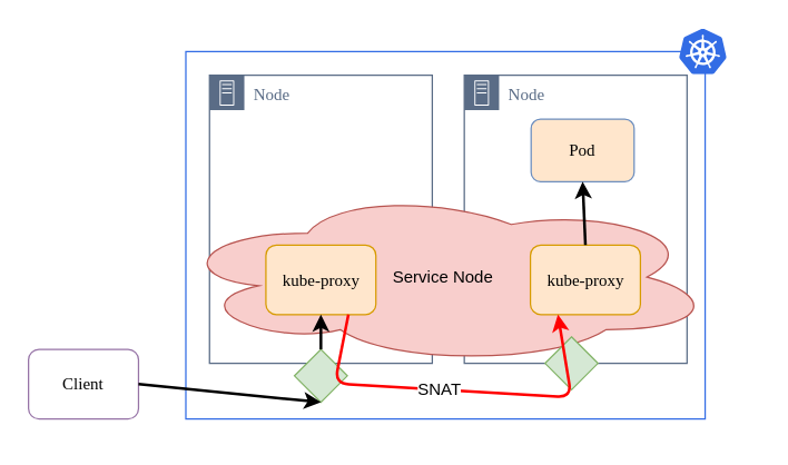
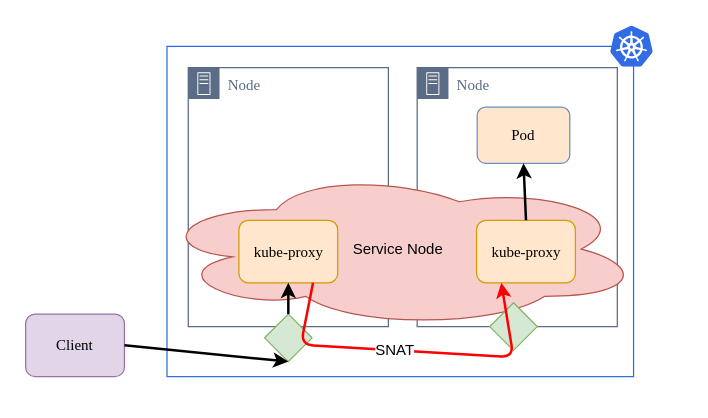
  <mxCell id="0" />
  <mxCell id="1" parent="0" />
  <mxCell id="2" value="" style="group;verticalAlign=bottom;" parent="1" vertex="1" connectable="0"><mxGeometry x="53" y="20.5" width="491" height="291" as="geometry" /></mxCell>
  <mxCell id="3" value="" style="rounded=0;whiteSpace=wrap;html=1;fillColor=#ffffff;strokeColor=#326ce5;" parent="2" vertex="1"><mxGeometry x="80" y="16" width="373" height="264" as="geometry" /></mxCell>
  <mxCell id="4" value="&lt;font face=&quot;Tahoma&quot;&gt;Node&lt;/font&gt;" style="points=[[0,0],[0.25,0],[0.5,0],[0.75,0],[1,0],[1,0.25],[1,0.5],[1,0.75],[1,1],[0.75,1],[0.5,1],[0.25,1],[0,1],[0,0.75],[0,0.5],[0,0.25]];outlineConnect=0;gradientColor=none;html=1;whiteSpace=wrap;fontSize=12;fontStyle=0;shape=mxgraph.aws4.group;grIcon=mxgraph.aws4.group_on_premise;strokeColor=#5A6C86;fillColor=none;verticalAlign=top;align=left;spacingLeft=30;fontColor=#5A6C86;dashed=0;" parent="2" vertex="1"><mxGeometry x="280" y="33" width="160" height="207" as="geometry" /></mxCell>
  <mxCell id="5" value="&lt;font face=&quot;Tahoma&quot;&gt;Node&lt;/font&gt;" style="points=[[0,0],[0.25,0],[0.5,0],[0.75,0],[1,0],[1,0.25],[1,0.5],[1,0.75],[1,1],[0.75,1],[0.5,1],[0.25,1],[0,1],[0,0.75],[0,0.5],[0,0.25]];outlineConnect=0;gradientColor=none;html=1;whiteSpace=wrap;fontSize=12;fontStyle=0;shape=mxgraph.aws4.group;grIcon=mxgraph.aws4.group_on_premise;strokeColor=#5A6C86;fillColor=none;verticalAlign=top;align=left;spacingLeft=30;fontColor=#5A6C86;dashed=0;" vertex="1" parent="2"><mxGeometry x="97" y="33" width="160" height="207" as="geometry" /></mxCell>
  <mxCell id="6" value="&lt;div&gt;Service Node&lt;/div&gt;" style="ellipse;shape=cloud;whiteSpace=wrap;html=1;fillColor=#f8cecc;strokeColor=#b85450;" parent="2" vertex="1"><mxGeometry x="70" y="115" width="390" height="126" as="geometry" /></mxCell>
  <mxCell id="7" value="" style="aspect=fixed;html=1;perimeter=none;align=center;shadow=0;dashed=0;image;fontSize=12;image=img/lib/mscae/Kubernetes.svg;" parent="2" vertex="1"><mxGeometry x="434.717" width="34.211" height="32.842" as="geometry" /></mxCell>
  <mxCell id="8" value="Pod" style="rounded=1;whiteSpace=wrap;html=1;strokeColor=#6c8ebf;fillColor=#ffe6cc;fontFamily=Tahoma;" parent="2" vertex="1"><mxGeometry x="328" y="64.5" width="74" height="45" as="geometry" /></mxCell>
  <mxCell id="9" value="" style="rhombus;whiteSpace=wrap;html=1;fillColor=#d5e8d4;strokeColor=#82b366;" vertex="1" parent="2"><mxGeometry x="158" y="230" width="38" height="38" as="geometry" /></mxCell>
  <mxCell id="10" value="" style="rhombus;whiteSpace=wrap;html=1;fillColor=#d5e8d4;strokeColor=#82b366;" vertex="1" parent="2"><mxGeometry x="338" y="221" width="38" height="38" as="geometry" /></mxCell>
  <mxCell id="11" value="&lt;div&gt;kube-proxy&lt;/div&gt;" style="rounded=1;whiteSpace=wrap;html=1;strokeColor=#d79b00;fillColor=#ffe6cc;fontFamily=Tahoma;" vertex="1" parent="2"><mxGeometry x="327.5" y="155" width="79" height="50" as="geometry" /></mxCell>
  <mxCell id="12" value="&lt;div&gt;kube-proxy&lt;/div&gt;" style="rounded=1;whiteSpace=wrap;html=1;strokeColor=#d79b00;fillColor=#ffe6cc;fontFamily=Tahoma;" vertex="1" parent="2"><mxGeometry x="137.5" y="155" width="79" height="50" as="geometry" /></mxCell>
- <mxCell id="13" value="&lt;div&gt;Client&lt;/div&gt;" style="rounded=1;whiteSpace=wrap;html=1;strokeColor=#9673a6;fillColor=#ffffff;fontFamily=Tahoma;" parent="2" vertex="1"><mxGeometry x="-33" y="230" width="79" height="50" as="geometry" /></mxCell>
+ <mxCell id="13" value="&lt;div&gt;Client&lt;/div&gt;" style="rounded=1;whiteSpace=wrap;html=1;strokeColor=#9673a6;fillColor=#e1d5e7;fontFamily=Tahoma;" parent="2" vertex="1"><mxGeometry x="-33" y="230" width="79" height="50" as="geometry" /></mxCell>
  <mxCell id="14" value="" style="endArrow=classic;html=1;strokeWidth=2;exitX=1;exitY=0.5;exitDx=0;exitDy=0;entryX=0.5;entryY=1;entryDx=0;entryDy=0;" parent="2" source="13" target="9" edge="1"><mxGeometry width="50" height="50" relative="1" as="geometry"><mxPoint x="-150" y="328" as="sourcePoint" /><mxPoint x="277" y="384.5" as="targetPoint" /></mxGeometry></mxCell>
  <mxCell id="15" value="" style="endArrow=classic;html=1;strokeWidth=2;exitX=0.5;exitY=0;exitDx=0;exitDy=0;entryX=0.5;entryY=1;entryDx=0;entryDy=0;" edge="1" parent="2" source="9" target="12"><mxGeometry width="50" height="50" relative="1" as="geometry"><mxPoint x="26" y="265" as="sourcePoint" /><mxPoint x="187" y="278" as="targetPoint" /></mxGeometry></mxCell>
  <mxCell id="16" value="" style="endArrow=classic;html=1;strokeWidth=2;exitX=0.75;exitY=1;exitDx=0;exitDy=0;entryX=0.25;entryY=1;entryDx=0;entryDy=0;fillColor=#f8cecc;strokeColor=#FF0000;" edge="1" parent="2" source="12" target="11"><mxGeometry width="50" height="50" relative="1" as="geometry"><mxPoint x="26" y="265" as="sourcePoint" /><mxPoint x="187" y="278" as="targetPoint" /><Array as="points"><mxPoint x="187" y="254.5" /><mxPoint x="357" y="264.5" /></Array></mxGeometry></mxCell>
  <mxCell id="17" value="SNAT" style="text;html=1;resizable=0;points=[];align=center;verticalAlign=middle;labelBackgroundColor=#ffffff;" vertex="1" connectable="0" parent="16"><mxGeometry x="-0.114" relative="1" as="geometry"><mxPoint as="offset" /></mxGeometry></mxCell>
  <mxCell id="18" value="" style="endArrow=classic;html=1;strokeWidth=2;entryX=0.5;entryY=1;entryDx=0;entryDy=0;exitX=0.5;exitY=0;exitDx=0;exitDy=0;" parent="2" source="11" target="8" edge="1"><mxGeometry width="50" height="50" relative="1" as="geometry"><mxPoint x="139" y="133" as="sourcePoint" /><mxPoint x="243.7" y="208.6" as="targetPoint" /></mxGeometry></mxCell>
